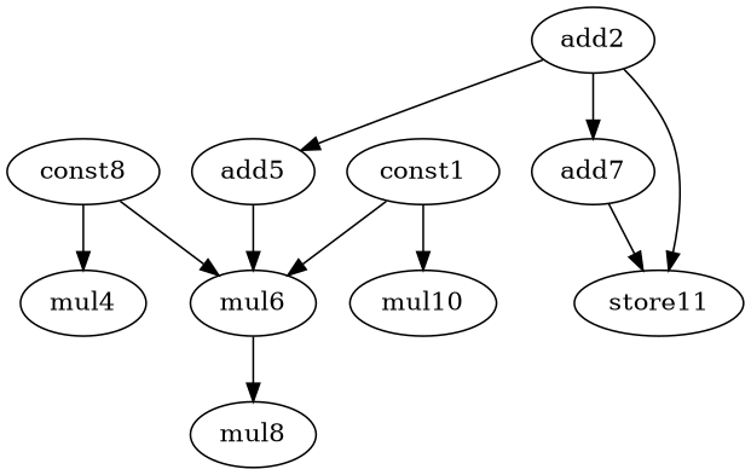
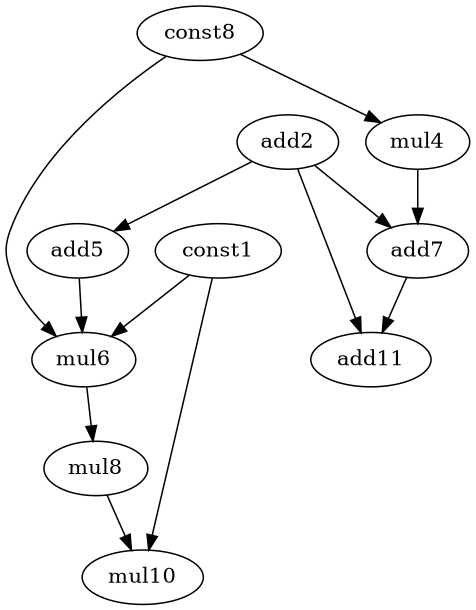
  digraph {
    node [opcode=mul]
    edge [operand=0]
    n1 [label=const8 opcode=const]
    mul4
    mul6
    add7 [opcode=add]
    mul8
    const1 [opcode=const]
    mul10
    n8 [label=add2 opcode=const]
    add5 [opcode=add]
-   store11 [opcode=store]
+   store11 [opcode=store label=add11]
    n1 -> mul4
    n1 -> mul6
+   mul4 -> add7 [operand=1]
    mul6 -> mul8 [operand=1]
    add7 -> store11
+   mul8 -> mul10
    const1 -> mul6
    const1 -> mul10 [operand=1]
    n8 -> add7
    n8 -> add5
    n8 -> store11 [operand=1]
    add5 -> mul6 [operand=1]
  }
